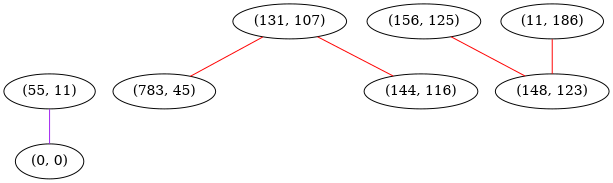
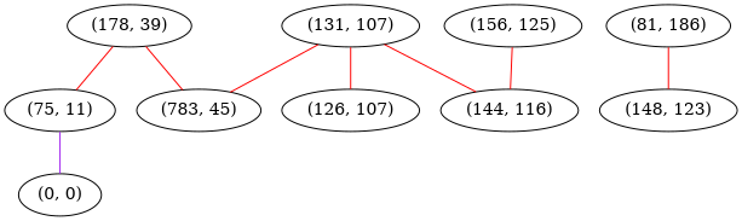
  graph {
    edge [color=red weight=1]
    n1 [label="(783, 45)"]
-   "(55, 11)"
+   "(178, 39)"
+   "(55, 11)" [label="(75, 11)"]
    "(0, 0)"
    "(131, 107)"
+   "(126, 107)"
    "(144, 116)"
-   "(11, 186)"
+   "(11, 186)" [label="(81, 186)"]
    "(148, 123)"
    n10 [label="(156, 125)"]
+   "(178, 39)" -- n1
+   "(178, 39)" -- "(55, 11)"
    "(55, 11)" -- "(0, 0)" [color=purple weight=4]
    "(131, 107)" -- n1
+   "(131, 107)" -- "(126, 107)"
    "(131, 107)" -- "(144, 116)"
    "(11, 186)" -- "(148, 123)"
-   n10 -- "(148, 123)"
+   n10 -- "(144, 116)"
  }
